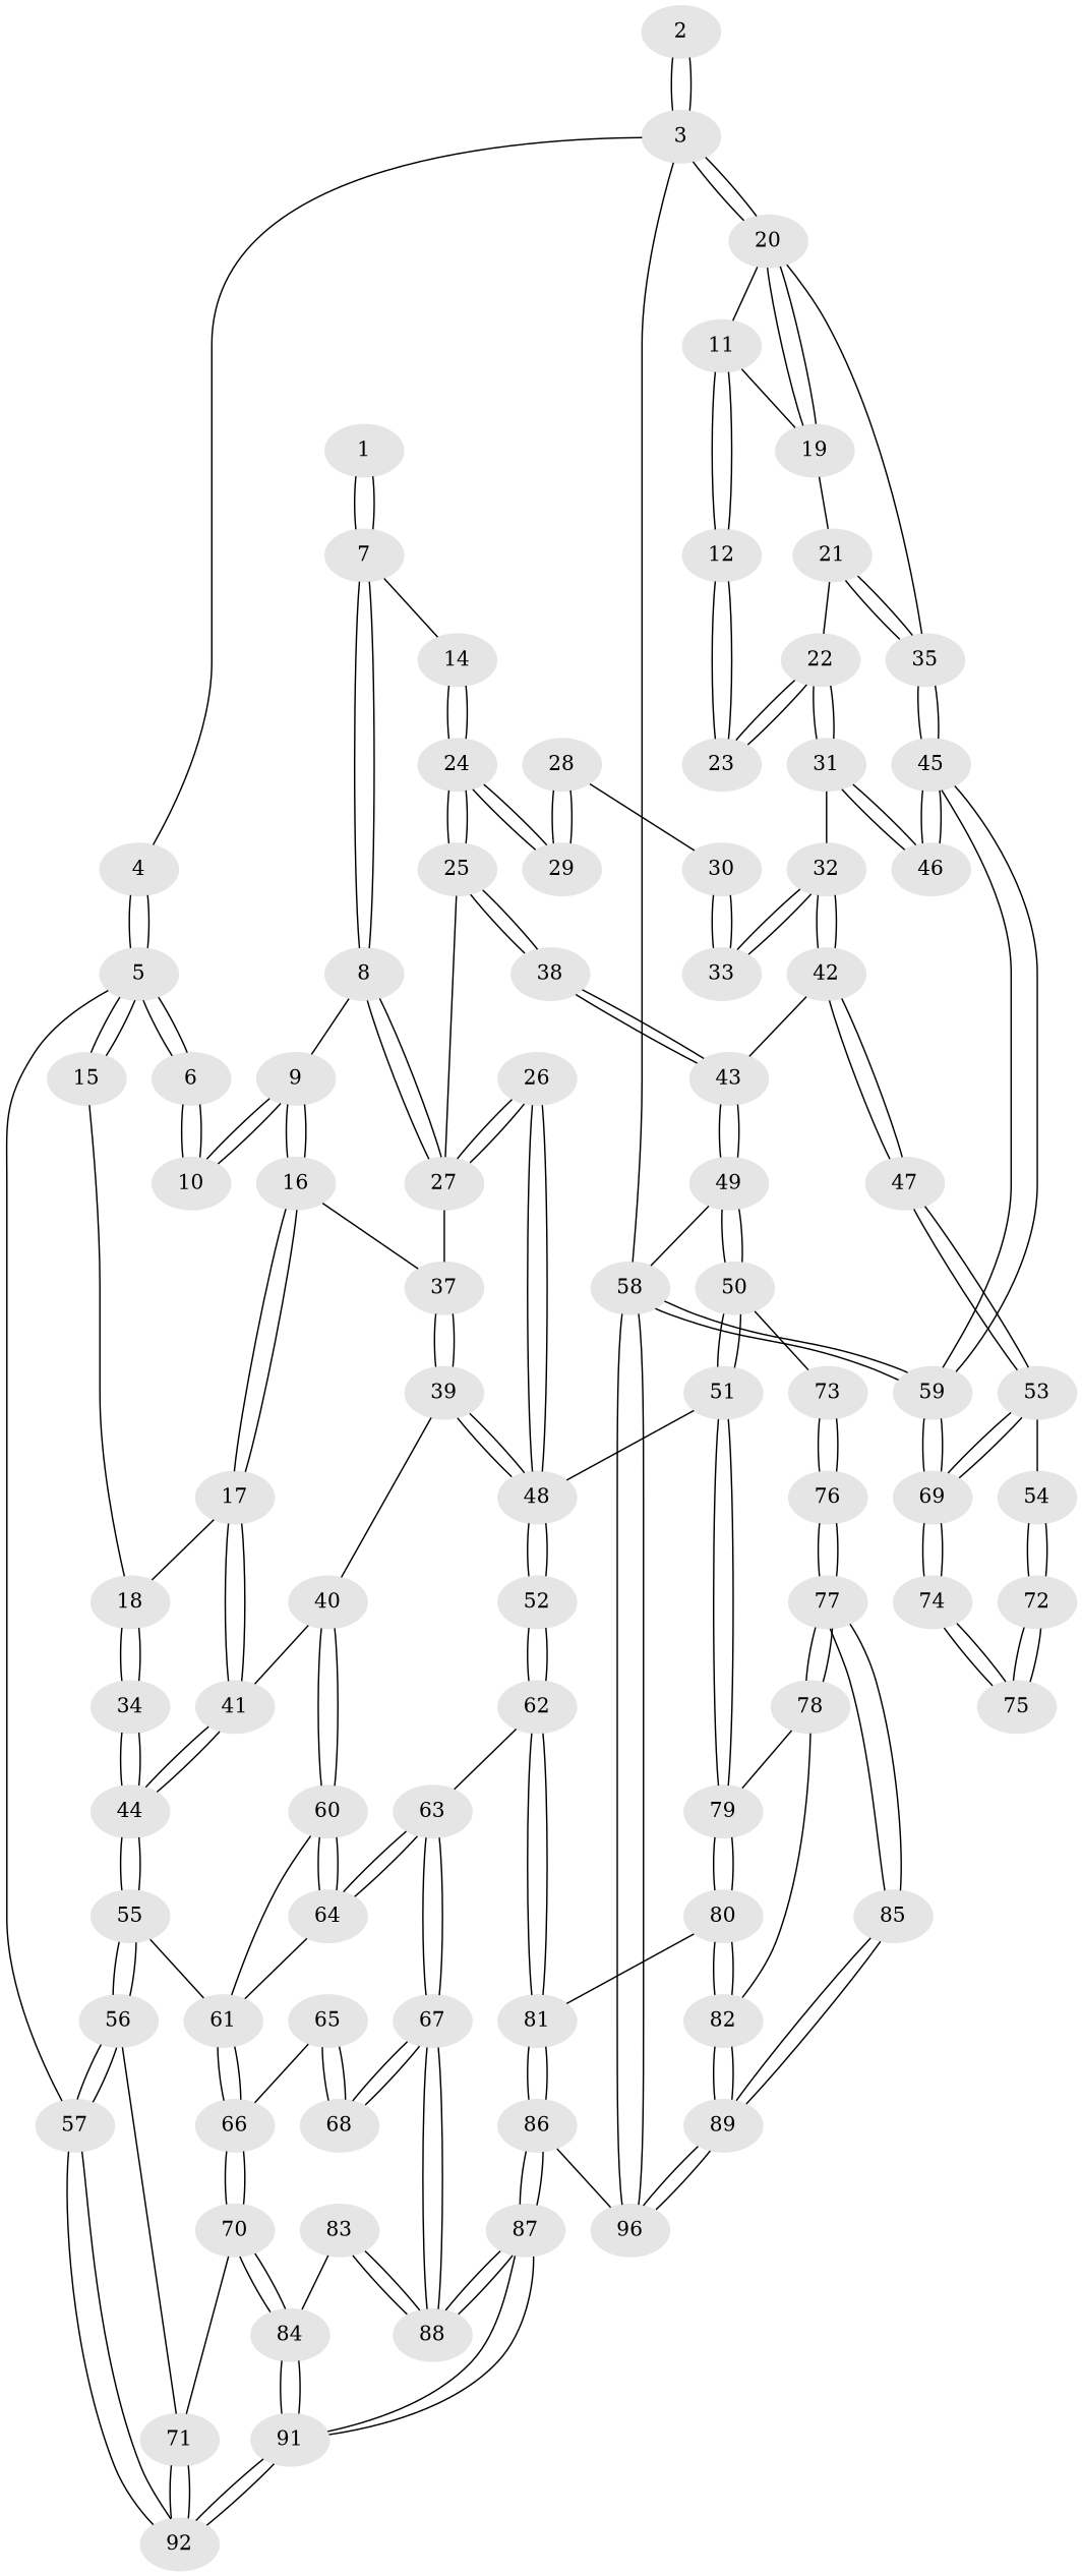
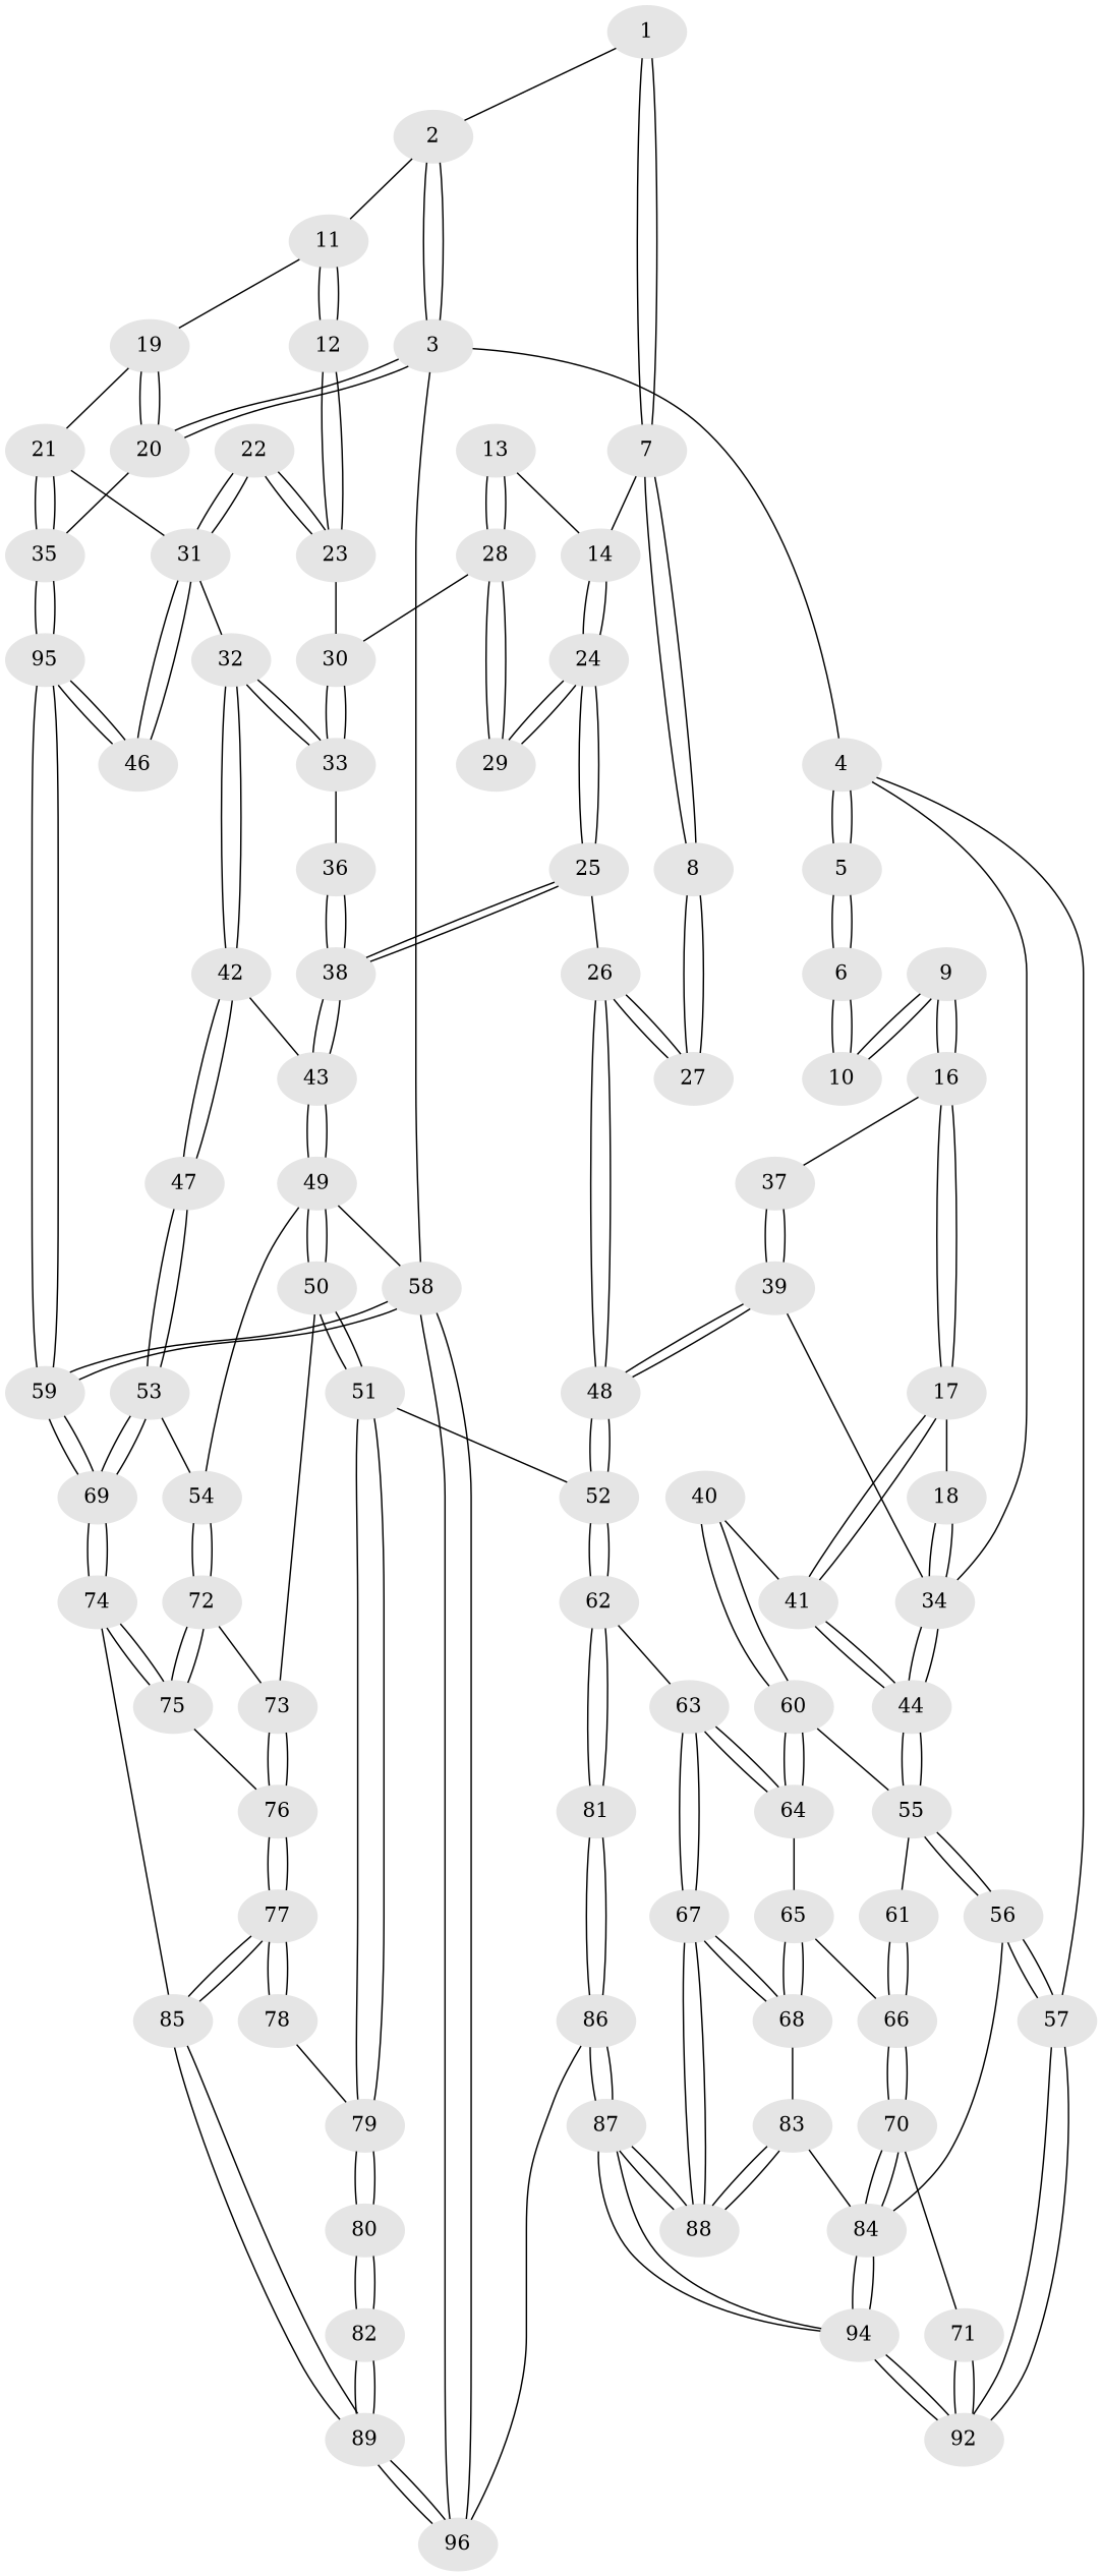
  graph {
    node [color=gray90 style=filled]
    1
    2
    7
    3
    11
    8
    14
    4
    20
    58
    12
    19
    5
    34
    57
    35
    59
    n18 [label=96]
    6
-   15
    44
    92
    10
    18
    9
    27
    24
    16
    37
    17
    23
    21
+   13
    28
    30
    29
    25
    41
    39
    22
-   45
+   45 [label=95]
    31
    32
    46
    33
    26
    38
    48
    43
    52
+   36
    42
    47
    55
    40
    49
    60
    61
    64
    53
    50
    54
    56
    69
    62
    51
    73
    72
    79
    76
    80
    63
    81
    74
    75
    71
    66
    65
    70
    67
    86
    68
    88
    83
    84
    85
-   91
+   91 [label=94]
    77
    89
    78
    82
    87
+   1 -- 2
    1 -- 7
    1 -- 7
    2 -- 3
    2 -- 3
-   20 -- 11
+   2 -- 11
    7 -- 8
    7 -- 8
    7 -- 14
    3 -- 4
    3 -- 20
    3 -- 20
    3 -- 58
    11 -- 12
    11 -- 12
    11 -- 19
-   8 -- 9
    8 -- 27
    8 -- 27
    14 -- 24
    14 -- 24
    4 -- 5
    4 -- 5
-   5 -- 57
+   4 -- 34
+   4 -- 57
    20 -- 35
    58 -- 59
    58 -- 59
    58 -- n18
    58 -- n18
    12 -- 23
    12 -- 23
    19 -- 20
    19 -- 20
    19 -- 21
    5 -- 6
    5 -- 6
-   5 -- 15
-   5 -- 15
    34 -- 44
    34 -- 44
    57 -- 92
    57 -- 92
    35 -- 45
    35 -- 45
    59 -- 69
    59 -- 69
    6 -- 10
    6 -- 10
-   15 -- 18
    44 -- 55
    44 -- 55
    18 -- 34
    18 -- 34
    9 -- 10
    9 -- 10
    9 -- 16
    9 -- 16
-   27 -- 37
    24 -- 29
    24 -- 29
    24 -- 25
    24 -- 25
    16 -- 37
    16 -- 17
    16 -- 17
    37 -- 39
    37 -- 39
    17 -- 18
    17 -- 41
    17 -- 41
+   23 -- 30
    21 -- 35
    21 -- 35
-   21 -- 22
+   21 -- 31
+   13 -- 14
+   13 -- 28
+   13 -- 28
    28 -- 30
    28 -- 29
    28 -- 29
    30 -- 33
    30 -- 33
-   25 -- 27
+   25 -- 26
    25 -- 38
    25 -- 38
    41 -- 44
    41 -- 44
    39 -- 48
    39 -- 48
-   39 -- 40
+   39 -- 34
    22 -- 23
    22 -- 23
    22 -- 31
    22 -- 31
    45 -- 59
    45 -- 59
    45 -- 46
    45 -- 46
    31 -- 32
    31 -- 46
    31 -- 46
    32 -- 33
    32 -- 33
    32 -- 42
    32 -- 42
+   33 -- 36
    26 -- 27
    26 -- 27
    26 -- 48
    26 -- 48
    38 -- 43
    38 -- 43
    48 -- 52
    48 -- 52
    43 -- 49
    43 -- 49
    52 -- 62
    52 -- 62
+   36 -- 38
+   36 -- 38
    42 -- 43
    42 -- 47
    42 -- 47
    47 -- 53
    47 -- 53
    55 -- 61
    55 -- 56
    55 -- 56
    40 -- 41
    40 -- 60
    40 -- 60
    49 -- 58
    49 -- 50
    49 -- 50
-   60 -- 61
+   49 -- 54
+   60 -- 55
    60 -- 64
    60 -- 64
    61 -- 66
    61 -- 66
-   64 -- 61
+   64 -- 65
    53 -- 54
    53 -- 69
    53 -- 69
    50 -- 51
    50 -- 51
    50 -- 73
    54 -- 72
    54 -- 72
    56 -- 57
    56 -- 57
-   56 -- 71
+   56 -- 84
    69 -- 74
    69 -- 74
    62 -- 63
    62 -- 81
    62 -- 81
-   51 -- 48
+   51 -- 52
    51 -- 79
    51 -- 79
    73 -- 76
    73 -- 76
+   72 -- 73
    72 -- 75
    72 -- 75
    79 -- 80
    79 -- 80
    76 -- 77
    76 -- 77
-   80 -- 81
    80 -- 82
    80 -- 82
    63 -- 64
    63 -- 64
    63 -- 67
    63 -- 67
    81 -- 86
    81 -- 86
    74 -- 75
    74 -- 75
+   74 -- 85
+   75 -- 76
    71 -- 92
    71 -- 92
    66 -- 70
    66 -- 70
    65 -- 66
    65 -- 68
    65 -- 68
    70 -- 71
    70 -- 84
    70 -- 84
    67 -- 68
    67 -- 68
    67 -- 88
    67 -- 88
    86 -- n18
    86 -- 87
    86 -- 87
+   68 -- 83
    83 -- 88
    83 -- 88
    83 -- 84
    84 -- 91
    84 -- 91
    85 -- 89
    85 -- 89
    91 -- 92
    91 -- 92
    77 -- 85
    77 -- 85
    77 -- 78
    77 -- 78
    89 -- n18
    89 -- n18
    78 -- 79
-   78 -- 82
    82 -- 89
    82 -- 89
    87 -- 88
    87 -- 88
    87 -- 91
    87 -- 91
  }
